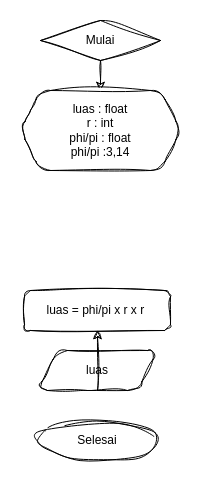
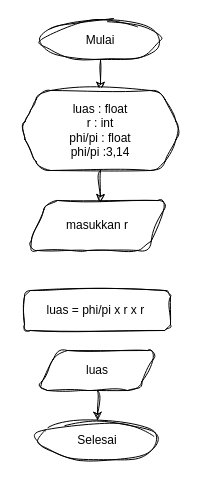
  <mxCell id="0" />
  <mxCell id="1" parent="0" />
- <mxCell id="2" value="Mulai" style="rhombus;whiteSpace=wrap;html=1;sketch=1;curveFitting=1;jiggle=2;labelBackgroundColor=none;" vertex="1" parent="1"><mxGeometry x="40" y="20" width="120" height="40" as="geometry" /></mxCell>
+ <mxCell id="2" value="Mulai" style="ellipse;whiteSpace=wrap;html=1;rounded=1;sketch=1;curveFitting=1;jiggle=2;labelBackgroundColor=none;" vertex="1" parent="1"><mxGeometry x="40" y="20" width="120" height="40" as="geometry" /></mxCell>
  <mxCell id="3" value="" style="endArrow=classic;html=1;rounded=1;exitX=0.5;exitY=1;exitDx=0;exitDy=0;entryX=0.5;entryY=0;entryDx=0;entryDy=0;sketch=1;curveFitting=1;jiggle=2;labelBackgroundColor=none;fontColor=default;" edge="1" parent="1" source="2" target="4"><mxGeometry width="50" height="50" relative="1" as="geometry"><mxPoint x="100" y="230" as="sourcePoint" /><mxPoint x="100" y="90" as="targetPoint" /></mxGeometry></mxCell>
  <mxCell id="4" value="luas : float&lt;br&gt;r : int&lt;br&gt;phi/pi : float&lt;br&gt;phi/pi :3,14" style="shape=hexagon;perimeter=hexagonPerimeter2;whiteSpace=wrap;html=1;fixedSize=1;rounded=1;sketch=1;curveFitting=1;jiggle=2;labelBackgroundColor=none;" vertex="1" parent="1"><mxGeometry x="20" y="90" width="160" height="80" as="geometry" /></mxCell>
+ <mxCell id="5" value="" style="endArrow=classic;html=1;rounded=1;exitX=0.5;exitY=1;exitDx=0;exitDy=0;entryX=0.521;entryY=0.046;entryDx=0;entryDy=0;entryPerimeter=0;sketch=1;curveFitting=1;jiggle=2;labelBackgroundColor=none;fontColor=default;" edge="1" parent="1" source="4" target="6"><mxGeometry width="50" height="50" relative="1" as="geometry"><mxPoint x="100" y="230" as="sourcePoint" /><mxPoint x="100" y="200" as="targetPoint" /></mxGeometry></mxCell>
+ <mxCell id="6" value="masukkan r" style="shape=parallelogram;perimeter=parallelogramPerimeter;whiteSpace=wrap;html=1;fixedSize=1;rounded=1;sketch=1;curveFitting=1;jiggle=2;labelBackgroundColor=none;" vertex="1" parent="1"><mxGeometry x="27" y="200" width="140" height="50" as="geometry" /></mxCell>
  <mxCell id="7" value="luas = phi/pi x r x r&amp;nbsp;" style="whiteSpace=wrap;html=1;rounded=1;sketch=1;curveFitting=1;jiggle=2;labelBackgroundColor=none;" vertex="1" parent="1"><mxGeometry x="24" y="290" width="146" height="40" as="geometry" /></mxCell>
  <mxCell id="8" value="luas" style="shape=parallelogram;perimeter=parallelogramPerimeter;whiteSpace=wrap;html=1;fixedSize=1;rounded=1;sketch=1;curveFitting=1;jiggle=2;labelBackgroundColor=none;" vertex="1" parent="1"><mxGeometry x="37" y="350" width="120" height="40" as="geometry" /></mxCell>
  <mxCell id="9" value="Selesai" style="ellipse;whiteSpace=wrap;html=1;rounded=1;sketch=1;curveFitting=1;jiggle=2;labelBackgroundColor=none;" vertex="1" parent="1"><mxGeometry x="37" y="420" width="120" height="40" as="geometry" /></mxCell>
- <mxCell id="10" value="" style="endArrow=classic;html=1;rounded=1;exitX=0.5;exitY=1;exitDx=0;exitDy=0;sketch=1;curveFitting=1;jiggle=2;labelBackgroundColor=none;fontColor=default;" edge="1" parent="1" source="8" target="7"><mxGeometry width="50" height="50" relative="1" as="geometry"><mxPoint x="70" y="430" as="sourcePoint" /><mxPoint x="120" y="380" as="targetPoint" /></mxGeometry></mxCell>
+ <mxCell id="10" value="" style="endArrow=classic;html=1;rounded=1;exitX=0.5;exitY=1;exitDx=0;exitDy=0;entryX=0.5;entryY=0;entryDx=0;entryDy=0;sketch=1;curveFitting=1;jiggle=2;labelBackgroundColor=none;fontColor=default;" edge="1" parent="1" source="8" target="9"><mxGeometry width="50" height="50" relative="1" as="geometry"><mxPoint x="70" y="430" as="sourcePoint" /><mxPoint x="120" y="380" as="targetPoint" /></mxGeometry></mxCell>
